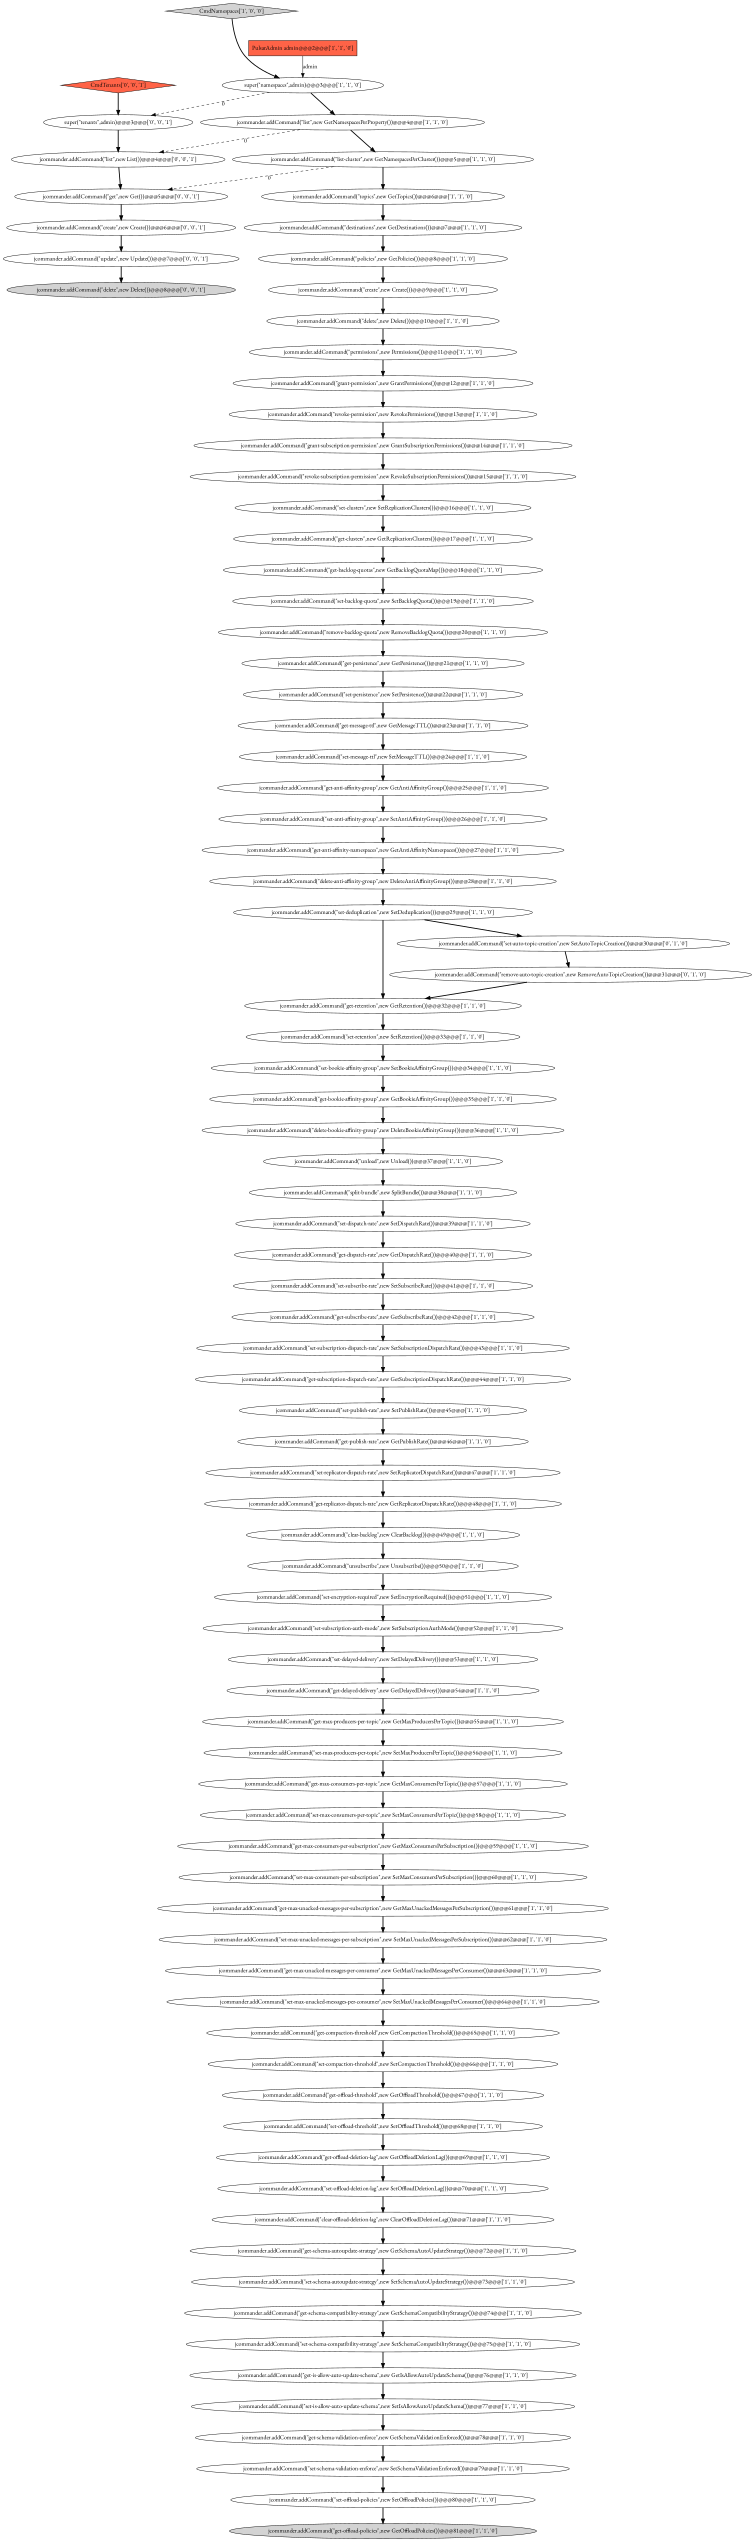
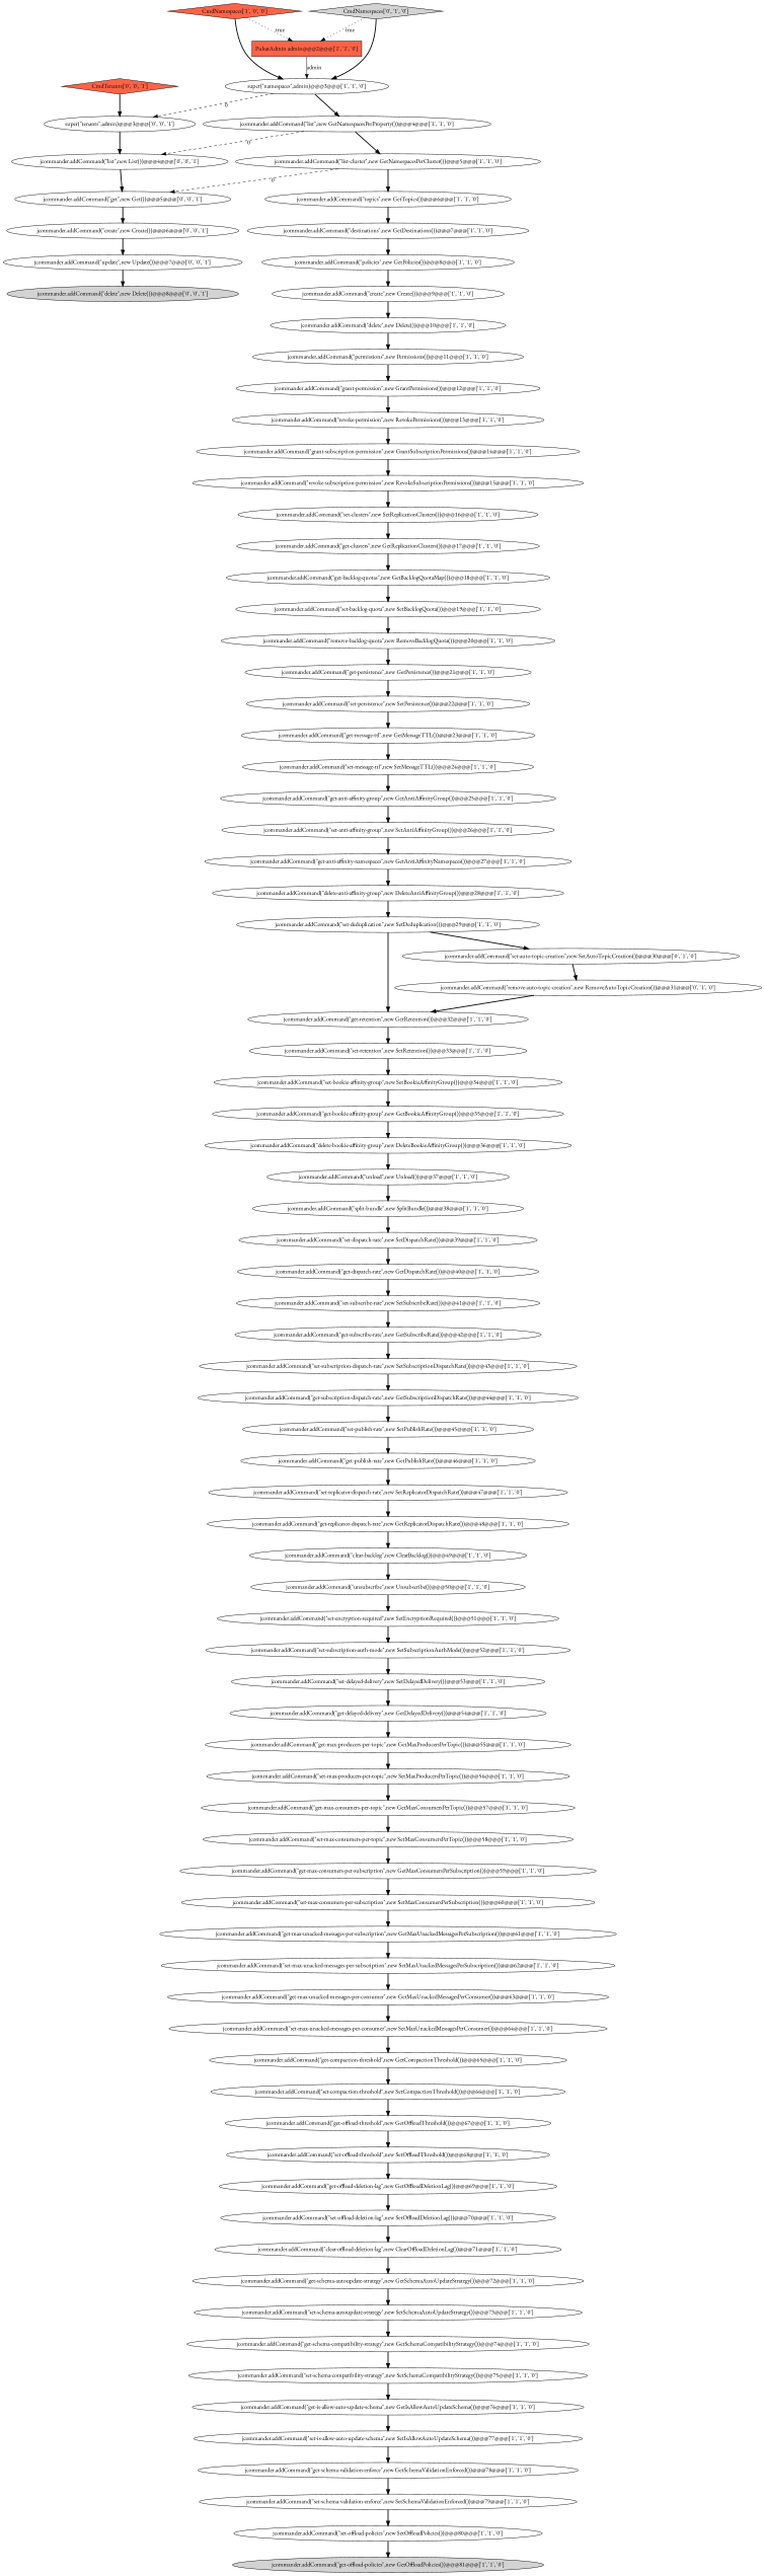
  digraph {
    fontname="EB Garamond"
    node [fillcolor=white fontname="EB Garamond" shape=ellipse style=filled]
    edge [fontname="EB Garamond" style=bold]
    n1 [label="jcommander.addCommand(\"get-max-unacked-messages-per-subscription\",new GetMaxUnackedMessagesPerSubscription())@@@61@@@['1', '1', '0']"]
    n2 [label="jcommander.addCommand(\"set-max-unacked-messages-per-subscription\",new SetMaxUnackedMessagesPerSubscription())@@@62@@@['1', '1', '0']"]
    n3 [label="jcommander.addCommand(\"get-max-unacked-messages-per-consumer\",new GetMaxUnackedMessagesPerConsumer())@@@63@@@['1', '1', '0']"]
    n4 [label="jcommander.addCommand(\"get-anti-affinity-group\",new GetAntiAffinityGroup())@@@25@@@['1', '1', '0']"]
    n5 [label="jcommander.addCommand(\"set-anti-affinity-group\",new SetAntiAffinityGroup())@@@26@@@['1', '1', '0']"]
    n6 [label="jcommander.addCommand(\"get-anti-affinity-namespaces\",new GetAntiAffinityNamespaces())@@@27@@@['1', '1', '0']"]
    n7 [label="jcommander.addCommand(\"destinations\",new GetDestinations())@@@7@@@['1', '1', '0']"]
    n8 [label="jcommander.addCommand(\"policies\",new GetPolicies())@@@8@@@['1', '1', '0']"]
    n9 [label="jcommander.addCommand(\"create\",new Create())@@@9@@@['1', '1', '0']"]
    n10 [label="jcommander.addCommand(\"set-max-unacked-messages-per-consumer\",new SetMaxUnackedMessagesPerConsumer())@@@64@@@['1', '1', '0']"]
    n11 [label="jcommander.addCommand(\"get-compaction-threshold\",new GetCompactionThreshold())@@@65@@@['1', '1', '0']"]
    n12 [label="jcommander.addCommand(\"set-compaction-threshold\",new SetCompactionThreshold())@@@66@@@['1', '1', '0']"]
    n13 [label="jcommander.addCommand(\"set-publish-rate\",new SetPublishRate())@@@45@@@['1', '1', '0']"]
    n14 [label="jcommander.addCommand(\"get-publish-rate\",new GetPublishRate())@@@46@@@['1', '1', '0']"]
    n15 [label="jcommander.addCommand(\"set-replicator-dispatch-rate\",new SetReplicatorDispatchRate())@@@47@@@['1', '1', '0']"]
    n16 [label="jcommander.addCommand(\"list\",new GetNamespacesPerProperty())@@@4@@@['1', '1', '0']"]
    n17 [label="jcommander.addCommand(\"list-cluster\",new GetNamespacesPerCluster())@@@5@@@['1', '1', '0']"]
    n18 [label="jcommander.addCommand(\"list\",new List())@@@4@@@['0', '0', '1']"]
    n19 [label="jcommander.addCommand(\"get\",new Get())@@@5@@@['0', '0', '1']"]
    n20 [label="jcommander.addCommand(\"topics\",new GetTopics())@@@6@@@['1', '1', '0']"]
    n21 [label="jcommander.addCommand(\"set-subscription-auth-mode\",new SetSubscriptionAuthMode())@@@52@@@['1', '1', '0']"]
    n22 [label="jcommander.addCommand(\"set-delayed-delivery\",new SetDelayedDelivery())@@@53@@@['1', '1', '0']"]
    n23 [label="jcommander.addCommand(\"get-delayed-delivery\",new GetDelayedDelivery())@@@54@@@['1', '1', '0']"]
    n24 [label="jcommander.addCommand(\"get-subscribe-rate\",new GetSubscribeRate())@@@42@@@['1', '1', '0']"]
    n25 [label="jcommander.addCommand(\"set-subscription-dispatch-rate\",new SetSubscriptionDispatchRate())@@@43@@@['1', '1', '0']"]
    n26 [label="jcommander.addCommand(\"get-subscription-dispatch-rate\",new GetSubscriptionDispatchRate())@@@44@@@['1', '1', '0']"]
    n27 [label="jcommander.addCommand(\"set-is-allow-auto-update-schema\",new SetIsAllowAutoUpdateSchema())@@@77@@@['1', '1', '0']"]
    n28 [label="jcommander.addCommand(\"get-schema-validation-enforce\",new GetSchemaValidationEnforced())@@@78@@@['1', '1', '0']"]
    n29 [label="jcommander.addCommand(\"set-schema-validation-enforce\",new SetSchemaValidationEnforced())@@@79@@@['1', '1', '0']"]
    n30 [label="jcommander.addCommand(\"clear-offload-deletion-lag\",new ClearOffloadDeletionLag())@@@71@@@['1', '1', '0']"]
    n31 [label="jcommander.addCommand(\"get-schema-autoupdate-strategy\",new GetSchemaAutoUpdateStrategy())@@@72@@@['1', '1', '0']"]
    n32 [label="jcommander.addCommand(\"set-schema-autoupdate-strategy\",new SetSchemaAutoUpdateStrategy())@@@73@@@['1', '1', '0']"]
    n33 [label="jcommander.addCommand(\"get-persistence\",new GetPersistence())@@@21@@@['1', '1', '0']"]
    n34 [label="jcommander.addCommand(\"set-persistence\",new SetPersistence())@@@22@@@['1', '1', '0']"]
    n35 [label="jcommander.addCommand(\"get-message-ttl\",new GetMessageTTL())@@@23@@@['1', '1', '0']"]
    n36 [label="jcommander.addCommand(\"get-clusters\",new GetReplicationClusters())@@@17@@@['1', '1', '0']"]
    n37 [label="jcommander.addCommand(\"get-backlog-quotas\",new GetBacklogQuotaMap())@@@18@@@['1', '1', '0']"]
    n38 [label="jcommander.addCommand(\"set-backlog-quota\",new SetBacklogQuota())@@@19@@@['1', '1', '0']"]
    n39 [label="jcommander.addCommand(\"set-offload-policies\",new SetOffloadPolicies())@@@80@@@['1', '1', '0']"]
    n40 [fillcolor=lightgray label="jcommander.addCommand(\"get-offload-policies\",new GetOffloadPolicies())@@@81@@@['1', '1', '0']"]
    n41 [label="jcommander.addCommand(\"set-subscribe-rate\",new SetSubscribeRate())@@@41@@@['1', '1', '0']"]
    n42 [label="jcommander.addCommand(\"get-max-producers-per-topic\",new GetMaxProducersPerTopic())@@@55@@@['1', '1', '0']"]
    n43 [label="jcommander.addCommand(\"get-max-consumers-per-topic\",new GetMaxConsumersPerTopic())@@@57@@@['1', '1', '0']"]
    n44 [label="jcommander.addCommand(\"set-max-consumers-per-topic\",new SetMaxConsumersPerTopic())@@@58@@@['1', '1', '0']"]
    n45 [label="jcommander.addCommand(\"get-max-consumers-per-subscription\",new GetMaxConsumersPerSubscription())@@@59@@@['1', '1', '0']"]
    n46 [label="jcommander.addCommand(\"clear-backlog\",new ClearBacklog())@@@49@@@['1', '1', '0']"]
    n47 [label="jcommander.addCommand(\"unsubscribe\",new Unsubscribe())@@@50@@@['1', '1', '0']"]
    n48 [label="jcommander.addCommand(\"set-encryption-required\",new SetEncryptionRequired())@@@51@@@['1', '1', '0']"]
    n49 [label="jcommander.addCommand(\"get-replicator-dispatch-rate\",new GetReplicatorDispatchRate())@@@48@@@['1', '1', '0']"]
    n50 [label="jcommander.addCommand(\"create\",new Create())@@@6@@@['0', '0', '1']"]
    n51 [label="jcommander.addCommand(\"update\",new Update())@@@7@@@['0', '0', '1']"]
    n52 [label="jcommander.addCommand(\"delete-anti-affinity-group\",new DeleteAntiAffinityGroup())@@@28@@@['1', '1', '0']"]
    n53 [label="jcommander.addCommand(\"set-max-consumers-per-subscription\",new SetMaxConsumersPerSubscription())@@@60@@@['1', '1', '0']"]
    n54 [label="super(\"tenants\",admin)@@@3@@@['0', '0', '1']"]
    n55 [label="jcommander.addCommand(\"set-bookie-affinity-group\",new SetBookieAffinityGroup())@@@34@@@['1', '1', '0']"]
    n56 [label="jcommander.addCommand(\"get-bookie-affinity-group\",new GetBookieAffinityGroup())@@@35@@@['1', '1', '0']"]
    n57 [label="jcommander.addCommand(\"delete-bookie-affinity-group\",new DeleteBookieAffinityGroup())@@@36@@@['1', '1', '0']"]
    n58 [label="jcommander.addCommand(\"get-retention\",new GetRetention())@@@32@@@['1', '1', '0']"]
    n59 [label="jcommander.addCommand(\"set-retention\",new SetRetention())@@@33@@@['1', '1', '0']"]
    n60 [label="jcommander.addCommand(\"get-offload-deletion-lag\",new GetOffloadDeletionLag())@@@69@@@['1', '1', '0']"]
    n61 [label="jcommander.addCommand(\"set-offload-deletion-lag\",new SetOffloadDeletionLag())@@@70@@@['1', '1', '0']"]
    n62 [label="jcommander.addCommand(\"grant-permission\",new GrantPermissions())@@@12@@@['1', '1', '0']"]
    n63 [label="jcommander.addCommand(\"revoke-permission\",new RevokePermissions())@@@13@@@['1', '1', '0']"]
    n64 [label="jcommander.addCommand(\"grant-subscription-permission\",new GrantSubscriptionPermissions())@@@14@@@['1', '1', '0']"]
    n65 [label="jcommander.addCommand(\"get-schema-compatibility-strategy\",new GetSchemaCompatibilityStrategy())@@@74@@@['1', '1', '0']"]
    n66 [label="jcommander.addCommand(\"set-schema-compatibility-strategy\",new SetSchemaCompatibilityStrategy())@@@75@@@['1', '1', '0']"]
    n67 [fillcolor=lightgray label="jcommander.addCommand(\"delete\",new Delete())@@@8@@@['0', '0', '1']"]
    n68 [label="super(\"namespaces\",admin)@@@3@@@['1', '1', '0']"]
    n69 [label="jcommander.addCommand(\"set-auto-topic-creation\",new SetAutoTopicCreation())@@@30@@@['0', '1', '0']"]
    n70 [label="jcommander.addCommand(\"remove-auto-topic-creation\",new RemoveAutoTopicCreation())@@@31@@@['0', '1', '0']"]
    n71 [label="jcommander.addCommand(\"set-deduplication\",new SetDeduplication())@@@29@@@['1', '1', '0']"]
    n72 [label="jcommander.addCommand(\"delete\",new Delete())@@@10@@@['1', '1', '0']"]
    n73 [label="jcommander.addCommand(\"permissions\",new Permissions())@@@11@@@['1', '1', '0']"]
    n74 [label="jcommander.addCommand(\"get-is-allow-auto-update-schema\",new GetIsAllowAutoUpdateSchema())@@@76@@@['1', '1', '0']"]
-   n75 [fillcolor=lightgray label="CmdNamespaces['1', '0', '0']" shape=diamond]
+   n75 [fillcolor=tomato label="CmdNamespaces['1', '0', '0']" shape=diamond]
    n76 [fillcolor=tomato label="PulsarAdmin admin@@@2@@@['1', '1', '0']" shape=box]
    n77 [label="jcommander.addCommand(\"unload\",new Unload())@@@37@@@['1', '1', '0']"]
    n78 [label="jcommander.addCommand(\"split-bundle\",new SplitBundle())@@@38@@@['1', '1', '0']"]
    n79 [label="jcommander.addCommand(\"set-dispatch-rate\",new SetDispatchRate())@@@39@@@['1', '1', '0']"]
    n80 [label="jcommander.addCommand(\"get-dispatch-rate\",new GetDispatchRate())@@@40@@@['1', '1', '0']"]
    n81 [label="jcommander.addCommand(\"set-clusters\",new SetReplicationClusters())@@@16@@@['1', '1', '0']"]
    n82 [label="jcommander.addCommand(\"set-max-producers-per-topic\",new SetMaxProducersPerTopic())@@@56@@@['1', '1', '0']"]
    n83 [label="jcommander.addCommand(\"set-message-ttl\",new SetMessageTTL())@@@24@@@['1', '1', '0']"]
    n84 [label="jcommander.addCommand(\"get-offload-threshold\",new GetOffloadThreshold())@@@67@@@['1', '1', '0']"]
    n85 [label="jcommander.addCommand(\"set-offload-threshold\",new SetOffloadThreshold())@@@68@@@['1', '1', '0']"]
    n86 [label="jcommander.addCommand(\"remove-backlog-quota\",new RemoveBacklogQuota())@@@20@@@['1', '1', '0']"]
    n87 [label="jcommander.addCommand(\"revoke-subscription-permission\",new RevokeSubscriptionPermissions())@@@15@@@['1', '1', '0']"]
    n88 [fillcolor=tomato label="CmdTenants['0', '0', '1']" shape=diamond]
+   n89 [fillcolor=lightgray label="CmdNamespaces['0', '1', '0']" shape=diamond]
    n1 -> n2
    n2 -> n3
    n3 -> n10
    n4 -> n5
    n5 -> n6
    n6 -> n52
    n7 -> n8
    n8 -> n9
    n9 -> n72
    n10 -> n11
    n11 -> n12
    n12 -> n84
    n13 -> n14
    n14 -> n15
    n15 -> n49
    n16 -> n17
    n16 -> n18 [label=0 style=dashed]
    n17 -> n19 [label=0 style=dashed]
    n17 -> n20
    n18 -> n19
    n19 -> n50
    n20 -> n7
    n21 -> n22
    n22 -> n23
    n23 -> n42
    n24 -> n25
    n25 -> n26
    n26 -> n13
    n27 -> n28
    n28 -> n29
    n29 -> n39
    n30 -> n31
    n31 -> n32
    n32 -> n65
    n33 -> n34
    n34 -> n35
    n35 -> n83
    n36 -> n37
    n37 -> n38
    n38 -> n86
    n39 -> n40
    n41 -> n24
    n42 -> n82
    n43 -> n44
    n44 -> n45
    n45 -> n53
    n46 -> n47
    n47 -> n48
    n48 -> n21
    n49 -> n46
    n50 -> n51
    n51 -> n67
    n52 -> n71
    n53 -> n1
    n54 -> n18
    n55 -> n56
    n56 -> n57
    n57 -> n77
    n58 -> n59
    n59 -> n55
    n60 -> n61
    n61 -> n30
    n62 -> n63
    n63 -> n64
    n64 -> n87
    n65 -> n66
    n66 -> n74
    n68 -> n16
    n68 -> n54 [label=0 style=dashed]
    n69 -> n70
    n70 -> n58
    n71 -> n58
    n71 -> n69
    n72 -> n73
    n73 -> n62
    n74 -> n27
    n75 -> n68
+   n75 -> n76 [label=true style=dotted]
    n76 -> n68 [label=admin style=solid]
    n77 -> n78
    n78 -> n79
    n79 -> n80
    n80 -> n41
    n81 -> n36
    n82 -> n43
    n83 -> n4
    n84 -> n85
    n85 -> n60
    n86 -> n33
    n87 -> n81
    n88 -> n54
+   n89 -> n68
+   n89 -> n76 [label=true style=dotted]
  }
